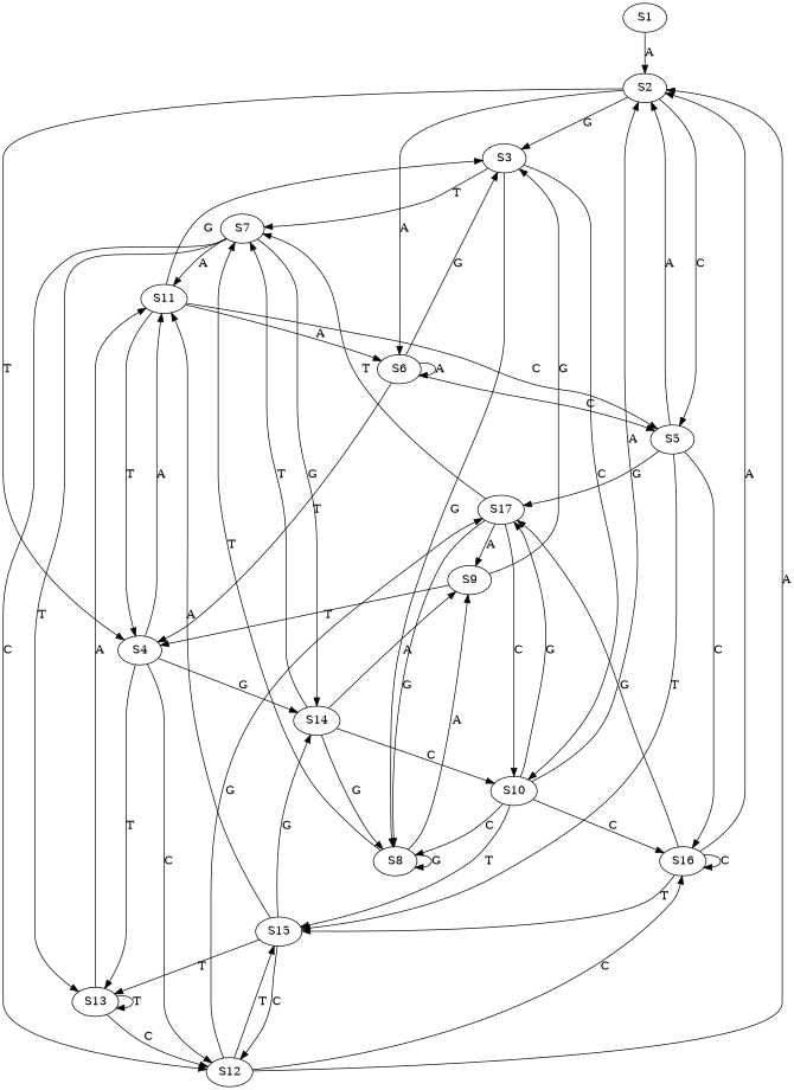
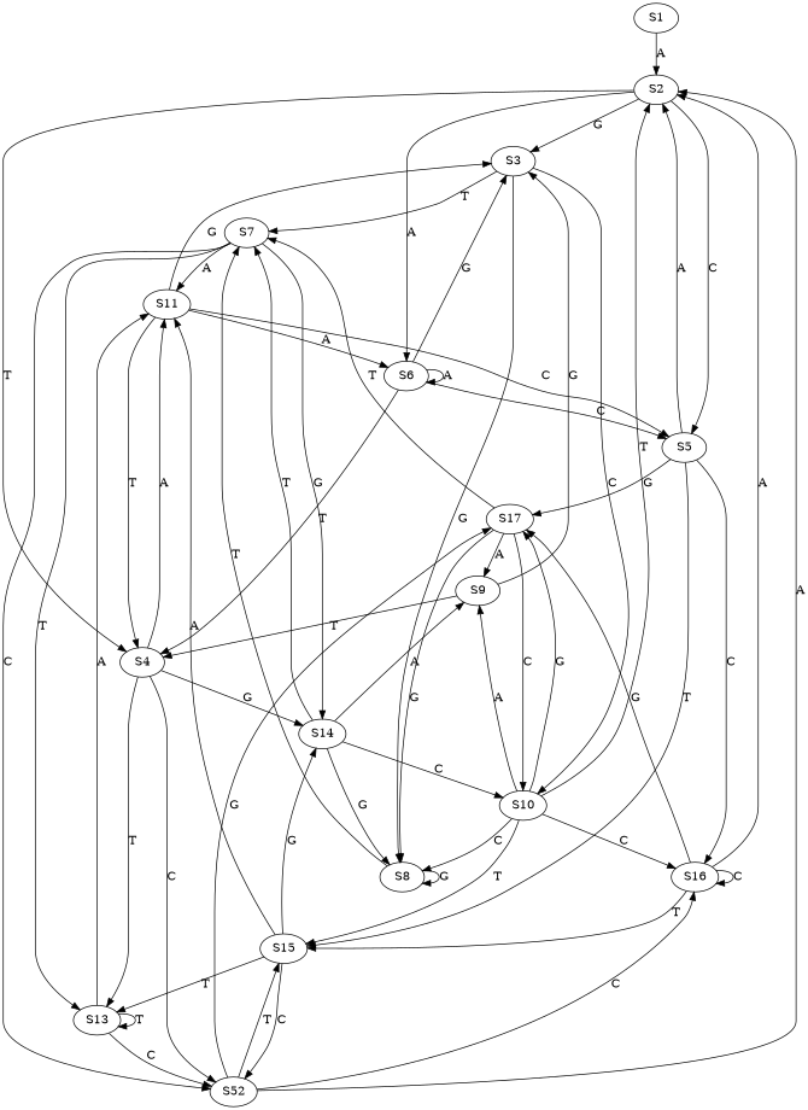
  strict digraph {
    S1
    S2
    S3
    S4
    S5
    S6
    S7
    S8
    S10
    S11
-   S12
+   S12 [label=S52]
    S13
    S14
    S15
    S16
    S17
    S9
    S1 -> S2 [label=A]
    S2 -> S3 [label=G]
    S2 -> S4 [label=T]
    S2 -> S5 [label=C]
    S2 -> S6 [label=A]
    S3 -> S7 [label=T]
    S3 -> S8 [label=G]
    S3 -> S10 [label=C]
    S4 -> S11 [label=A]
    S4 -> S12 [label=C]
    S4 -> S13 [label=T]
    S4 -> S14 [label=G]
    S5 -> S2 [label=A]
    S5 -> S15 [label=T]
    S5 -> S16 [label=C]
    S5 -> S17 [label=G]
    S6 -> S3 [label=G]
    S6 -> S4 [label=T]
    S6 -> S5 [label=C]
    S6 -> S6 [label=A]
    S7 -> S11 [label=A]
    S7 -> S12 [label=C]
    S7 -> S13 [label=T]
    S7 -> S14 [label=G]
    S8 -> S7 [label=T]
    S8 -> S8 [label=G]
-   S8 -> S9 [label=A]
-   S10 -> S2 [label=A]
+   S10 -> S9 [label=A]
+   S10 -> S2 [label=T]
    S10 -> S8 [label=C]
    S10 -> S15 [label=T]
    S10 -> S16 [label=C]
    S10 -> S17 [label=G]
    S11 -> S3 [label=G]
    S11 -> S4 [label=T]
    S11 -> S5 [label=C]
    S11 -> S6 [label=A]
    S12 -> S2 [label=A]
    S12 -> S15 [label=T]
    S12 -> S16 [label=C]
    S12 -> S17 [label=G]
    S13 -> S11 [label=A]
    S13 -> S12 [label=C]
    S13 -> S13 [label=T]
    S14 -> S7 [label=T]
    S14 -> S8 [label=G]
    S14 -> S10 [label=C]
    S14 -> S9 [label=A]
    S15 -> S11 [label=A]
    S15 -> S12 [label=C]
    S15 -> S13 [label=T]
    S15 -> S14 [label=G]
    S16 -> S2 [label=A]
    S16 -> S15 [label=T]
    S16 -> S16 [label=C]
    S16 -> S17 [label=G]
    S17 -> S7 [label=T]
    S17 -> S8 [label=G]
    S17 -> S10 [label=C]
    S17 -> S9 [label=A]
    S9 -> S3 [label=G]
    S9 -> S4 [label=T]
  }
